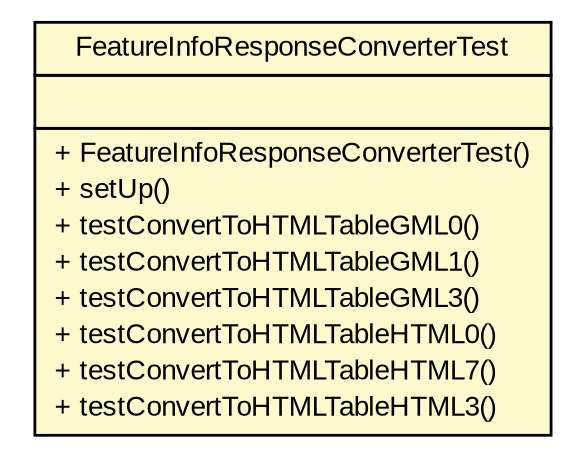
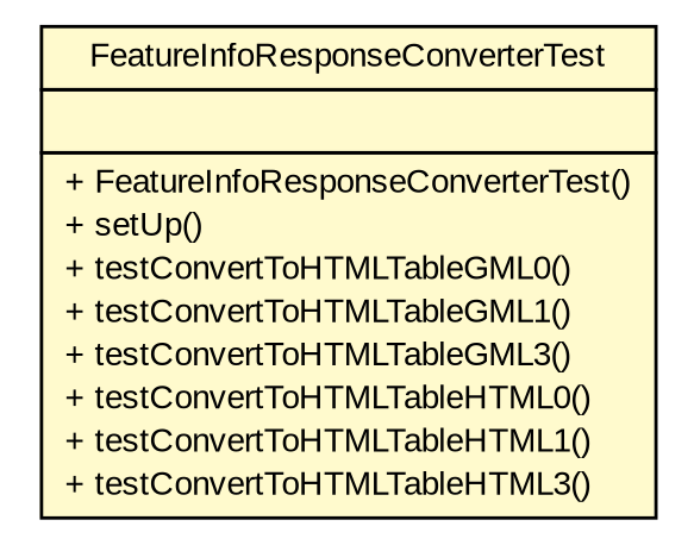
  digraph {
    nodesep=0.25
    ranksep=0.5
-   n1 [fontcolor=black fontname=arial fontsize=10.0 label=<<table title="nl.mineleni.cbsviewer.servlet.wms.FeatureInfoResponseConverterTest" border="0" cellborder="1" cellspacing="0" cellpadding="2" port="p" bgcolor="lemonChiffon" href="./FeatureInfoResponseConverterTest.html"> 		<tr><td><table border="0" cellspacing="0" cellpadding="1"> <tr><td align="center" balign="center"> FeatureInfoResponseConverterTest </td></tr> 		</table></td></tr> 		<tr><td><table border="0" cellspacing="0" cellpadding="1"> <tr><td align="left" balign="left">  </td></tr> 		</table></td></tr> 		<tr><td><table border="0" cellspacing="0" cellpadding="1"> <tr><td align="left" balign="left"> + FeatureInfoResponseConverterTest() </td></tr> <tr><td align="left" balign="left"> + setUp() </td></tr> <tr><td align="left" balign="left"> + testConvertToHTMLTableGML0() </td></tr> <tr><td align="left" balign="left"> + testConvertToHTMLTableGML1() </td></tr> <tr><td align="left" balign="left"> + testConvertToHTMLTableGML3() </td></tr> <tr><td align="left" balign="left"> + testConvertToHTMLTableHTML0() </td></tr> <tr><td align="left" balign="left"> + testConvertToHTMLTableHTML7() </td></tr> <tr><td align="left" balign="left"> + testConvertToHTMLTableHTML3() </td></tr> 		</table></td></tr> 		</table>> shape=plaintext]
+   n1 [fontcolor=black fontname=arial fontsize=10.0 label=<<table title="nl.mineleni.cbsviewer.servlet.wms.FeatureInfoResponseConverterTest" border="0" cellborder="1" cellspacing="0" cellpadding="2" port="p" bgcolor="lemonChiffon" href="./FeatureInfoResponseConverterTest.html"> 		<tr><td><table border="0" cellspacing="0" cellpadding="1"> <tr><td align="center" balign="center"> FeatureInfoResponseConverterTest </td></tr> 		</table></td></tr> 		<tr><td><table border="0" cellspacing="0" cellpadding="1"> <tr><td align="left" balign="left">  </td></tr> 		</table></td></tr> 		<tr><td><table border="0" cellspacing="0" cellpadding="1"> <tr><td align="left" balign="left"> + FeatureInfoResponseConverterTest() </td></tr> <tr><td align="left" balign="left"> + setUp() </td></tr> <tr><td align="left" balign="left"> + testConvertToHTMLTableGML0() </td></tr> <tr><td align="left" balign="left"> + testConvertToHTMLTableGML1() </td></tr> <tr><td align="left" balign="left"> + testConvertToHTMLTableGML3() </td></tr> <tr><td align="left" balign="left"> + testConvertToHTMLTableHTML0() </td></tr> <tr><td align="left" balign="left"> + testConvertToHTMLTableHTML1() </td></tr> <tr><td align="left" balign="left"> + testConvertToHTMLTableHTML3() </td></tr> 		</table></td></tr> 		</table>> shape=plaintext]
  }
